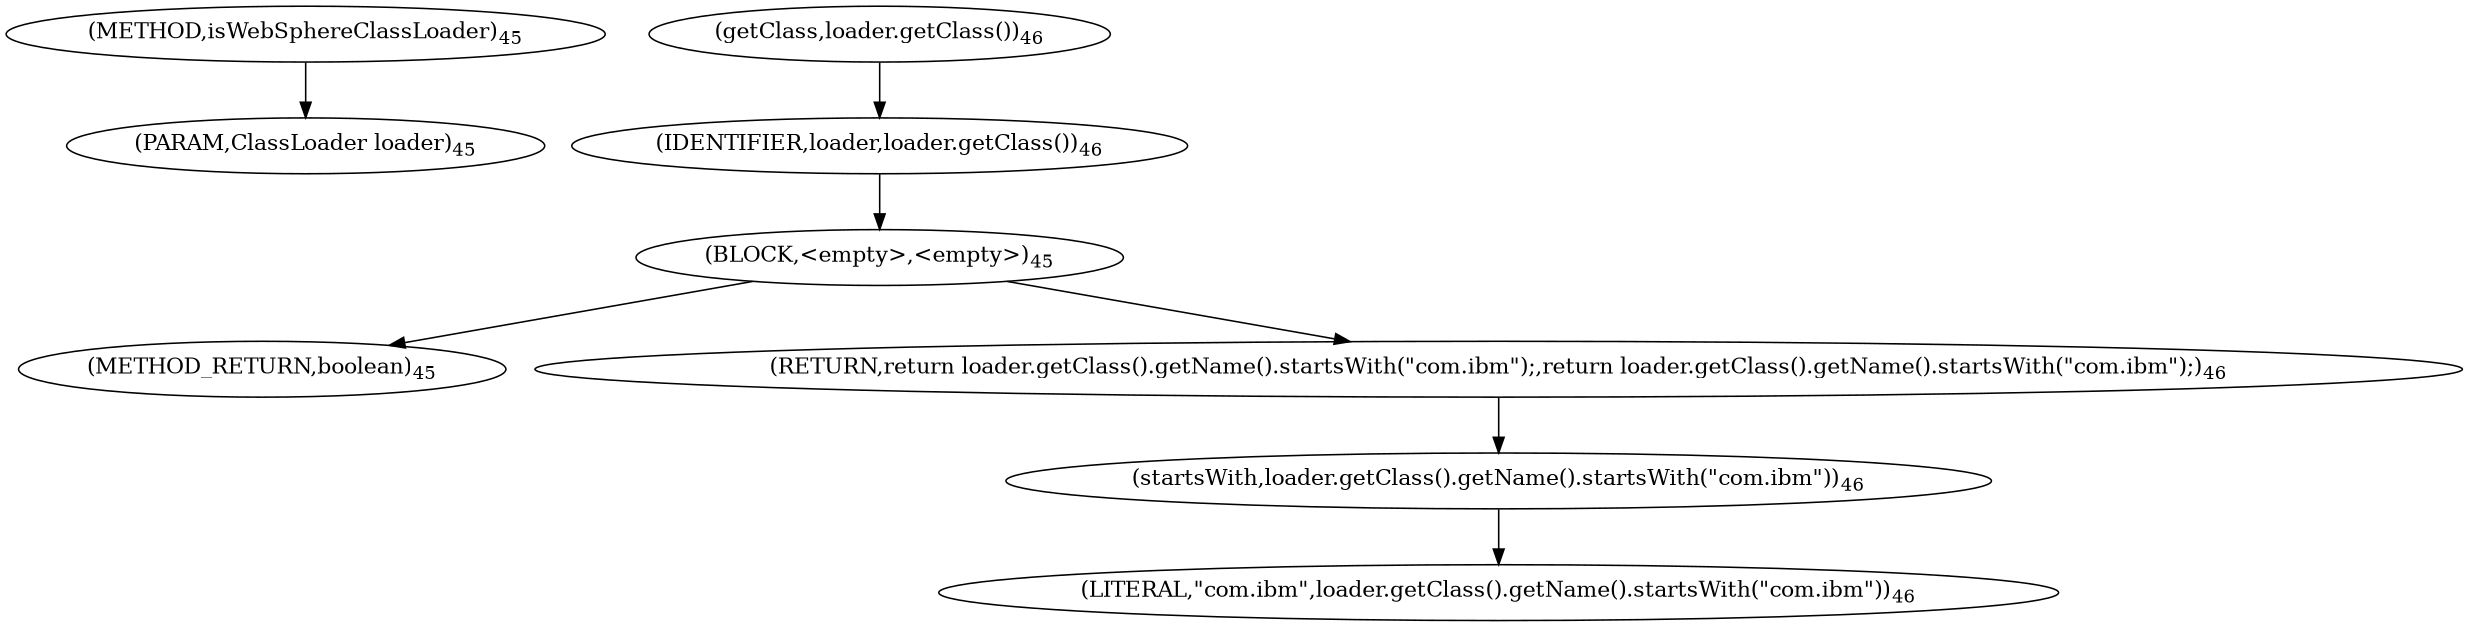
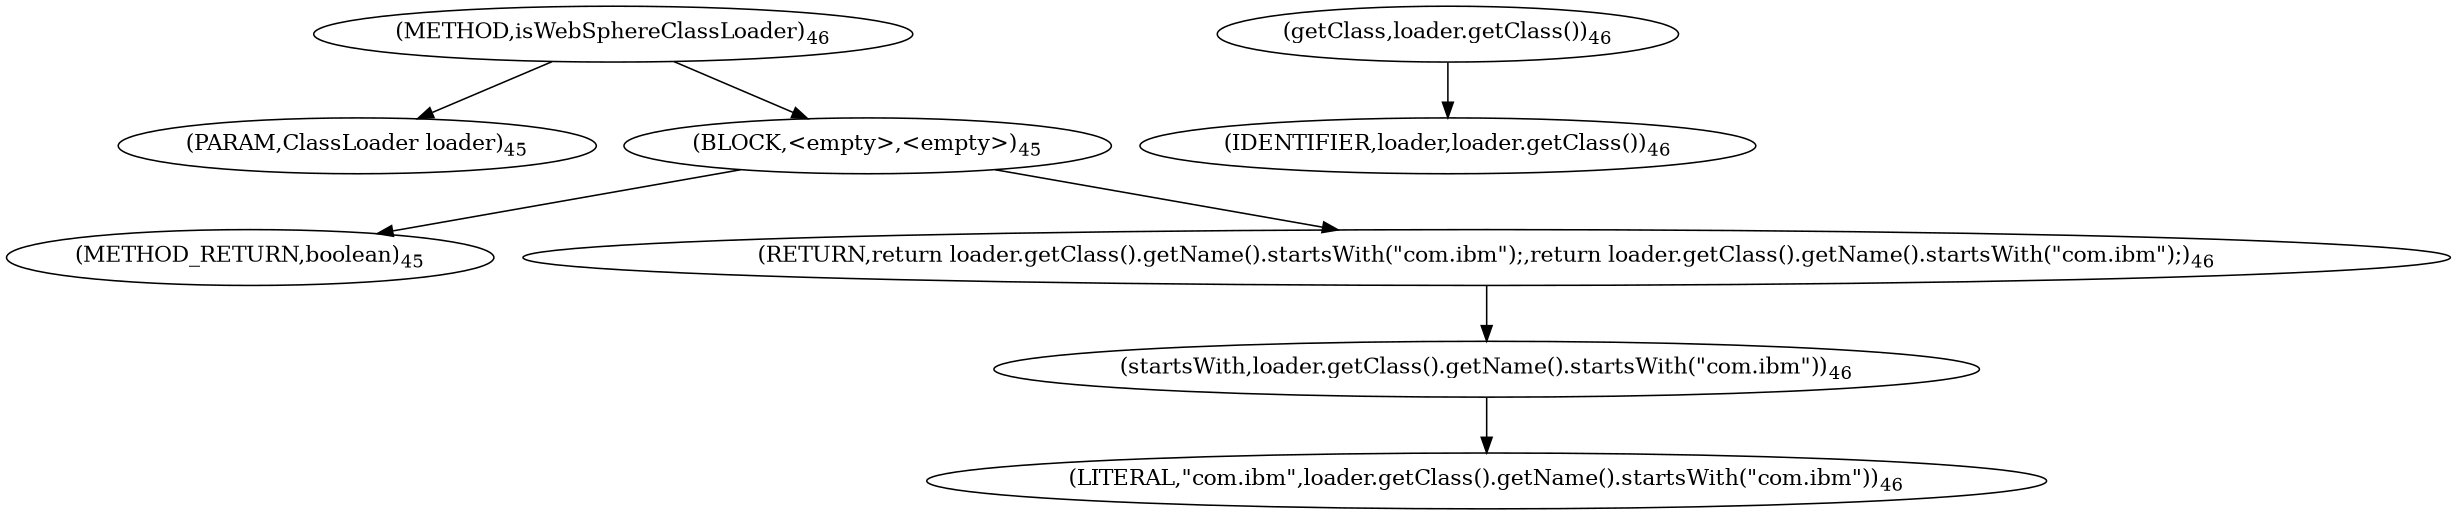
  digraph {
-   n1 [label=<(METHOD,isWebSphereClassLoader)<SUB>45</SUB>>]
+   n1 [label=<(METHOD,isWebSphereClassLoader)<SUB>46</SUB>>]
    n2 [label=<(PARAM,ClassLoader loader)<SUB>45</SUB>>]
    n3 [label=<(BLOCK,&lt;empty&gt;,&lt;empty&gt;)<SUB>45</SUB>>]
    n4 [label=<(METHOD_RETURN,boolean)<SUB>45</SUB>>]
    n5 [label=<(RETURN,return loader.getClass().getName().startsWith(&quot;com.ibm&quot;);,return loader.getClass().getName().startsWith(&quot;com.ibm&quot;);)<SUB>46</SUB>>]
    n6 [label=<(startsWith,loader.getClass().getName().startsWith(&quot;com.ibm&quot;))<SUB>46</SUB>>]
    n7 [label=<(LITERAL,&quot;com.ibm&quot;,loader.getClass().getName().startsWith(&quot;com.ibm&quot;))<SUB>46</SUB>>]
    n8 [label=<(getClass,loader.getClass())<SUB>46</SUB>>]
    n9 [label=<(IDENTIFIER,loader,loader.getClass())<SUB>46</SUB>>]
    n1 -> n2
-   n9 -> n3
+   n1 -> n3
    n3 -> n4
    n3 -> n5
    n5 -> n6
    n6 -> n7
    n8 -> n9
  }
